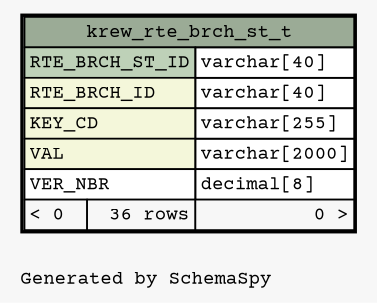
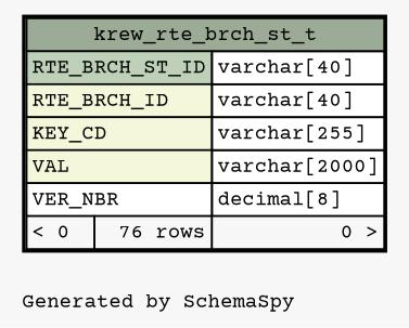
  digraph {
    bgcolor="#f7f7f7"
    fontname="Courier Prime"
    fontsize=11
    label="\nGenerated by SchemaSpy"
    labeljust=l
    nodesep=0.18
    rankdir=RL
    ranksep=0.46
-   n1 [fontname="Courier Prime" fontsize=11 label=<     <TABLE BORDER="2" CELLBORDER="1" CELLSPACING="0" BGCOLOR="#ffffff">       <TR><TD COLSPAN="3" BGCOLOR="#9bab96" ALIGN="CENTER">krew_rte_brch_st_t</TD></TR>       <TR><TD PORT="RTE_BRCH_ST_ID" COLSPAN="2" BGCOLOR="#bed1b8" ALIGN="LEFT">RTE_BRCH_ST_ID</TD><TD PORT="RTE_BRCH_ST_ID.type" ALIGN="LEFT">varchar[40]</TD></TR>       <TR><TD PORT="RTE_BRCH_ID" COLSPAN="2" BGCOLOR="#f4f7da" ALIGN="LEFT">RTE_BRCH_ID</TD><TD PORT="RTE_BRCH_ID.type" ALIGN="LEFT">varchar[40]</TD></TR>       <TR><TD PORT="KEY_CD" COLSPAN="2" BGCOLOR="#f4f7da" ALIGN="LEFT">KEY_CD</TD><TD PORT="KEY_CD.type" ALIGN="LEFT">varchar[255]</TD></TR>       <TR><TD PORT="VAL" COLSPAN="2" BGCOLOR="#f4f7da" ALIGN="LEFT">VAL</TD><TD PORT="VAL.type" ALIGN="LEFT">varchar[2000]</TD></TR>       <TR><TD PORT="VER_NBR" COLSPAN="2" ALIGN="LEFT">VER_NBR</TD><TD PORT="VER_NBR.type" ALIGN="LEFT">decimal[8]</TD></TR>       <TR><TD ALIGN="LEFT" BGCOLOR="#f7f7f7">&lt; 0</TD><TD ALIGN="RIGHT" BGCOLOR="#f7f7f7">36 rows</TD><TD ALIGN="RIGHT" BGCOLOR="#f7f7f7">0 &gt;</TD></TR>     </TABLE>> shape=plaintext]
+   n1 [fontname="Courier Prime" fontsize=11 label=<     <TABLE BORDER="2" CELLBORDER="1" CELLSPACING="0" BGCOLOR="#ffffff">       <TR><TD COLSPAN="3" BGCOLOR="#9bab96" ALIGN="CENTER">krew_rte_brch_st_t</TD></TR>       <TR><TD PORT="RTE_BRCH_ST_ID" COLSPAN="2" BGCOLOR="#bed1b8" ALIGN="LEFT">RTE_BRCH_ST_ID</TD><TD PORT="RTE_BRCH_ST_ID.type" ALIGN="LEFT">varchar[40]</TD></TR>       <TR><TD PORT="RTE_BRCH_ID" COLSPAN="2" BGCOLOR="#f4f7da" ALIGN="LEFT">RTE_BRCH_ID</TD><TD PORT="RTE_BRCH_ID.type" ALIGN="LEFT">varchar[40]</TD></TR>       <TR><TD PORT="KEY_CD" COLSPAN="2" BGCOLOR="#f4f7da" ALIGN="LEFT">KEY_CD</TD><TD PORT="KEY_CD.type" ALIGN="LEFT">varchar[255]</TD></TR>       <TR><TD PORT="VAL" COLSPAN="2" BGCOLOR="#f4f7da" ALIGN="LEFT">VAL</TD><TD PORT="VAL.type" ALIGN="LEFT">varchar[2000]</TD></TR>       <TR><TD PORT="VER_NBR" COLSPAN="2" ALIGN="LEFT">VER_NBR</TD><TD PORT="VER_NBR.type" ALIGN="LEFT">decimal[8]</TD></TR>       <TR><TD ALIGN="LEFT" BGCOLOR="#f7f7f7">&lt; 0</TD><TD ALIGN="RIGHT" BGCOLOR="#f7f7f7">76 rows</TD><TD ALIGN="RIGHT" BGCOLOR="#f7f7f7">0 &gt;</TD></TR>     </TABLE>> shape=plaintext]
  }
